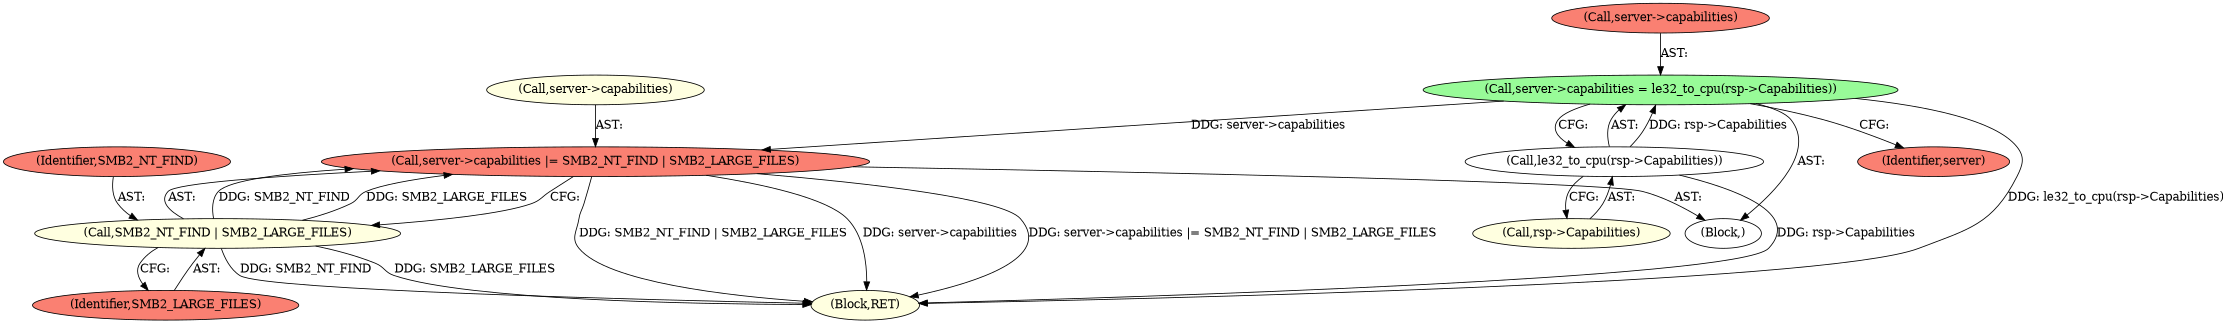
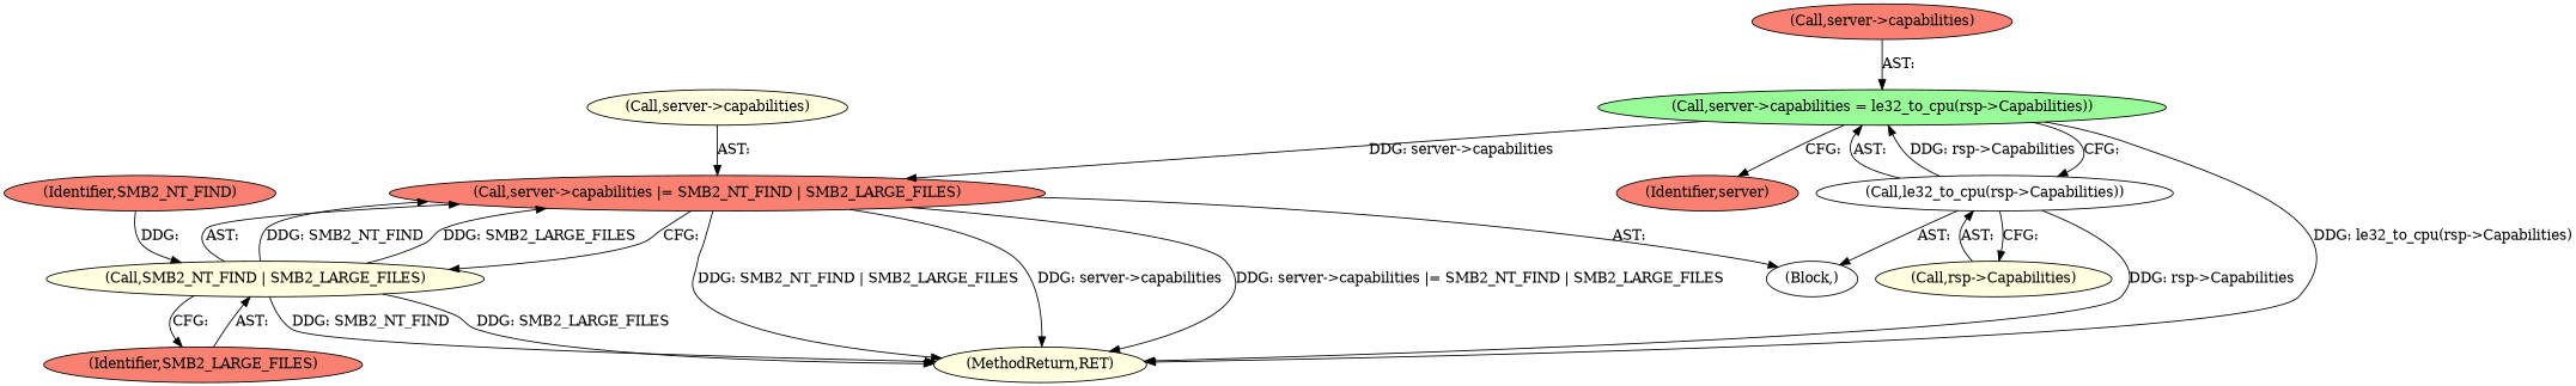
  digraph {
    node [fillcolor=salmon style=filled]
    n1 [label="(Call,server->capabilities |= SMB2_NT_FIND | SMB2_LARGE_FILES)"]
    n2 [fillcolor=lightyellow label="(Call,SMB2_NT_FIND | SMB2_LARGE_FILES)"]
    n3 [fillcolor=white label="(Block,)"]
-   n4 [fillcolor=lightyellow label="(Block,RET)"]
+   n4 [fillcolor=lightyellow label="(MethodReturn,RET)"]
    n5 [label="(Identifier,SMB2_LARGE_FILES)"]
    n6 [fillcolor=palegreen label="(Call,server->capabilities = le32_to_cpu(rsp->Capabilities))"]
    n7 [fillcolor=white label="(Call,le32_to_cpu(rsp->Capabilities))"]
    n8 [label="(Identifier,server)"]
    n9 [fillcolor=lightyellow label="(Call,rsp->Capabilities)"]
    n10 [label="(Call,server->capabilities)"]
    n11 [label="(Identifier,SMB2_NT_FIND)"]
    n12 [fillcolor=lightyellow label="(Call,server->capabilities)"]
    n1 -> n2 [label="CFG: "]
    n1 -> n3 [label="AST: "]
    n1 -> n4 [label="DDG: SMB2_NT_FIND | SMB2_LARGE_FILES"]
    n1 -> n4 [label="DDG: server->capabilities"]
    n1 -> n4 [label="DDG: server->capabilities |= SMB2_NT_FIND | SMB2_LARGE_FILES"]
    n2 -> n1 [label="AST: "]
    n2 -> n1 [label="DDG: SMB2_NT_FIND"]
    n2 -> n1 [label="DDG: SMB2_LARGE_FILES"]
    n2 -> n4 [label="DDG: SMB2_LARGE_FILES"]
    n2 -> n4 [label="DDG: SMB2_NT_FIND"]
    n2 -> n5 [label="CFG: "]
    n5 -> n2 [label="AST: "]
    n6 -> n1 [label="DDG: server->capabilities"]
-   n6 -> n3 [label="AST: "]
+   n7 -> n3 [label="AST: "]
    n6 -> n4 [label="DDG: le32_to_cpu(rsp->Capabilities)"]
    n6 -> n7 [label="CFG: "]
    n6 -> n8 [label="CFG: "]
    n7 -> n4 [label="DDG: rsp->Capabilities"]
    n7 -> n6 [label="AST: "]
    n7 -> n6 [label="DDG: rsp->Capabilities"]
    n7 -> n9 [label="CFG: "]
    n9 -> n7 [label="AST: "]
    n10 -> n6 [label="AST: "]
-   n11 -> n2 [label="AST: "]
+   n11 -> n2 [label="DDG: "]
    n12 -> n1 [label="AST: "]
  }
